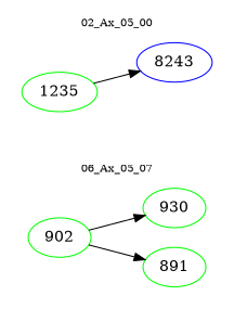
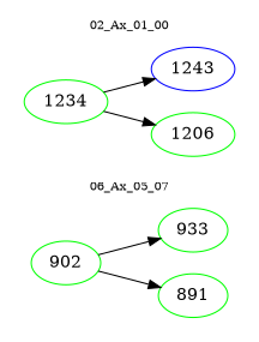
  digraph {
    rankdir=LR
    node [color=green]
    edge [color=black]
    n1 [label=902]
    n2 [label=891]
-   n3 [label=930]
-   n4 [label=1235]
-   n6 [color=blue label=8243]
+   n3 [label=933]
+   n4 [label=1234]
+   n5 [label=1206]
+   n6 [color=blue label=1243]
    subgraph cluster_1 {
      color=white
      fontsize=10
      label="06_Ax_05_07"
      n1
      n2
      n3
    }
    subgraph cluster_2 {
      color=white
      fontsize=10
-     label="02_Ax_05_00"
+     label="02_Ax_01_00"
      n4
+     n5
      n6
    }
    n1 -> n2
    n1 -> n3
+   n4 -> n5
    n4 -> n6
  }
